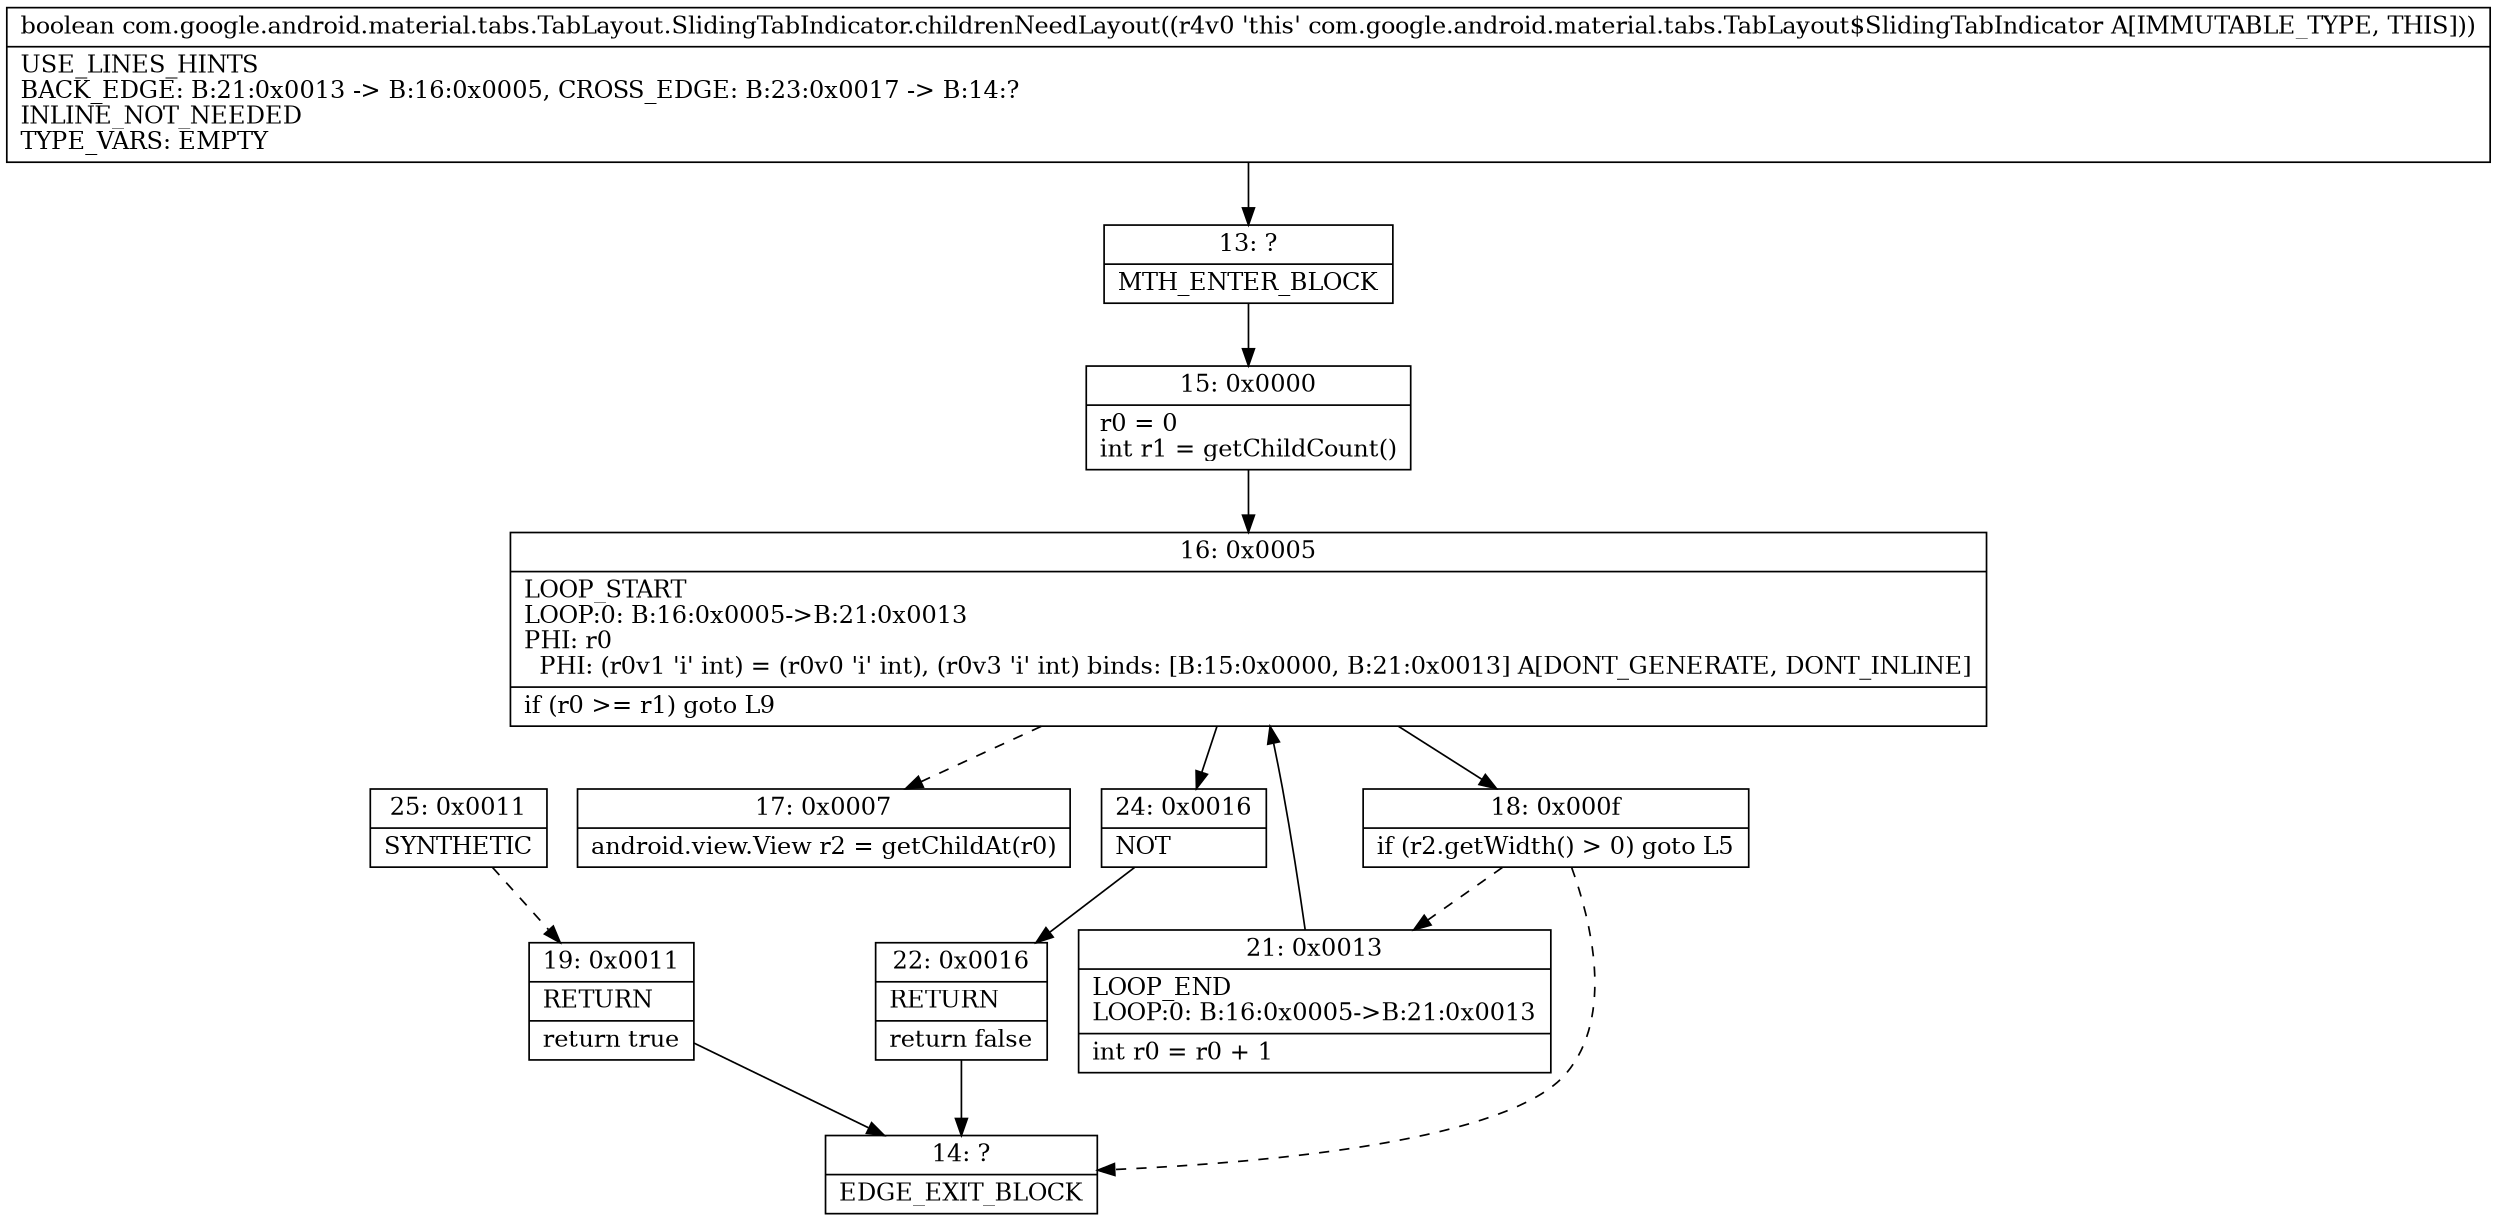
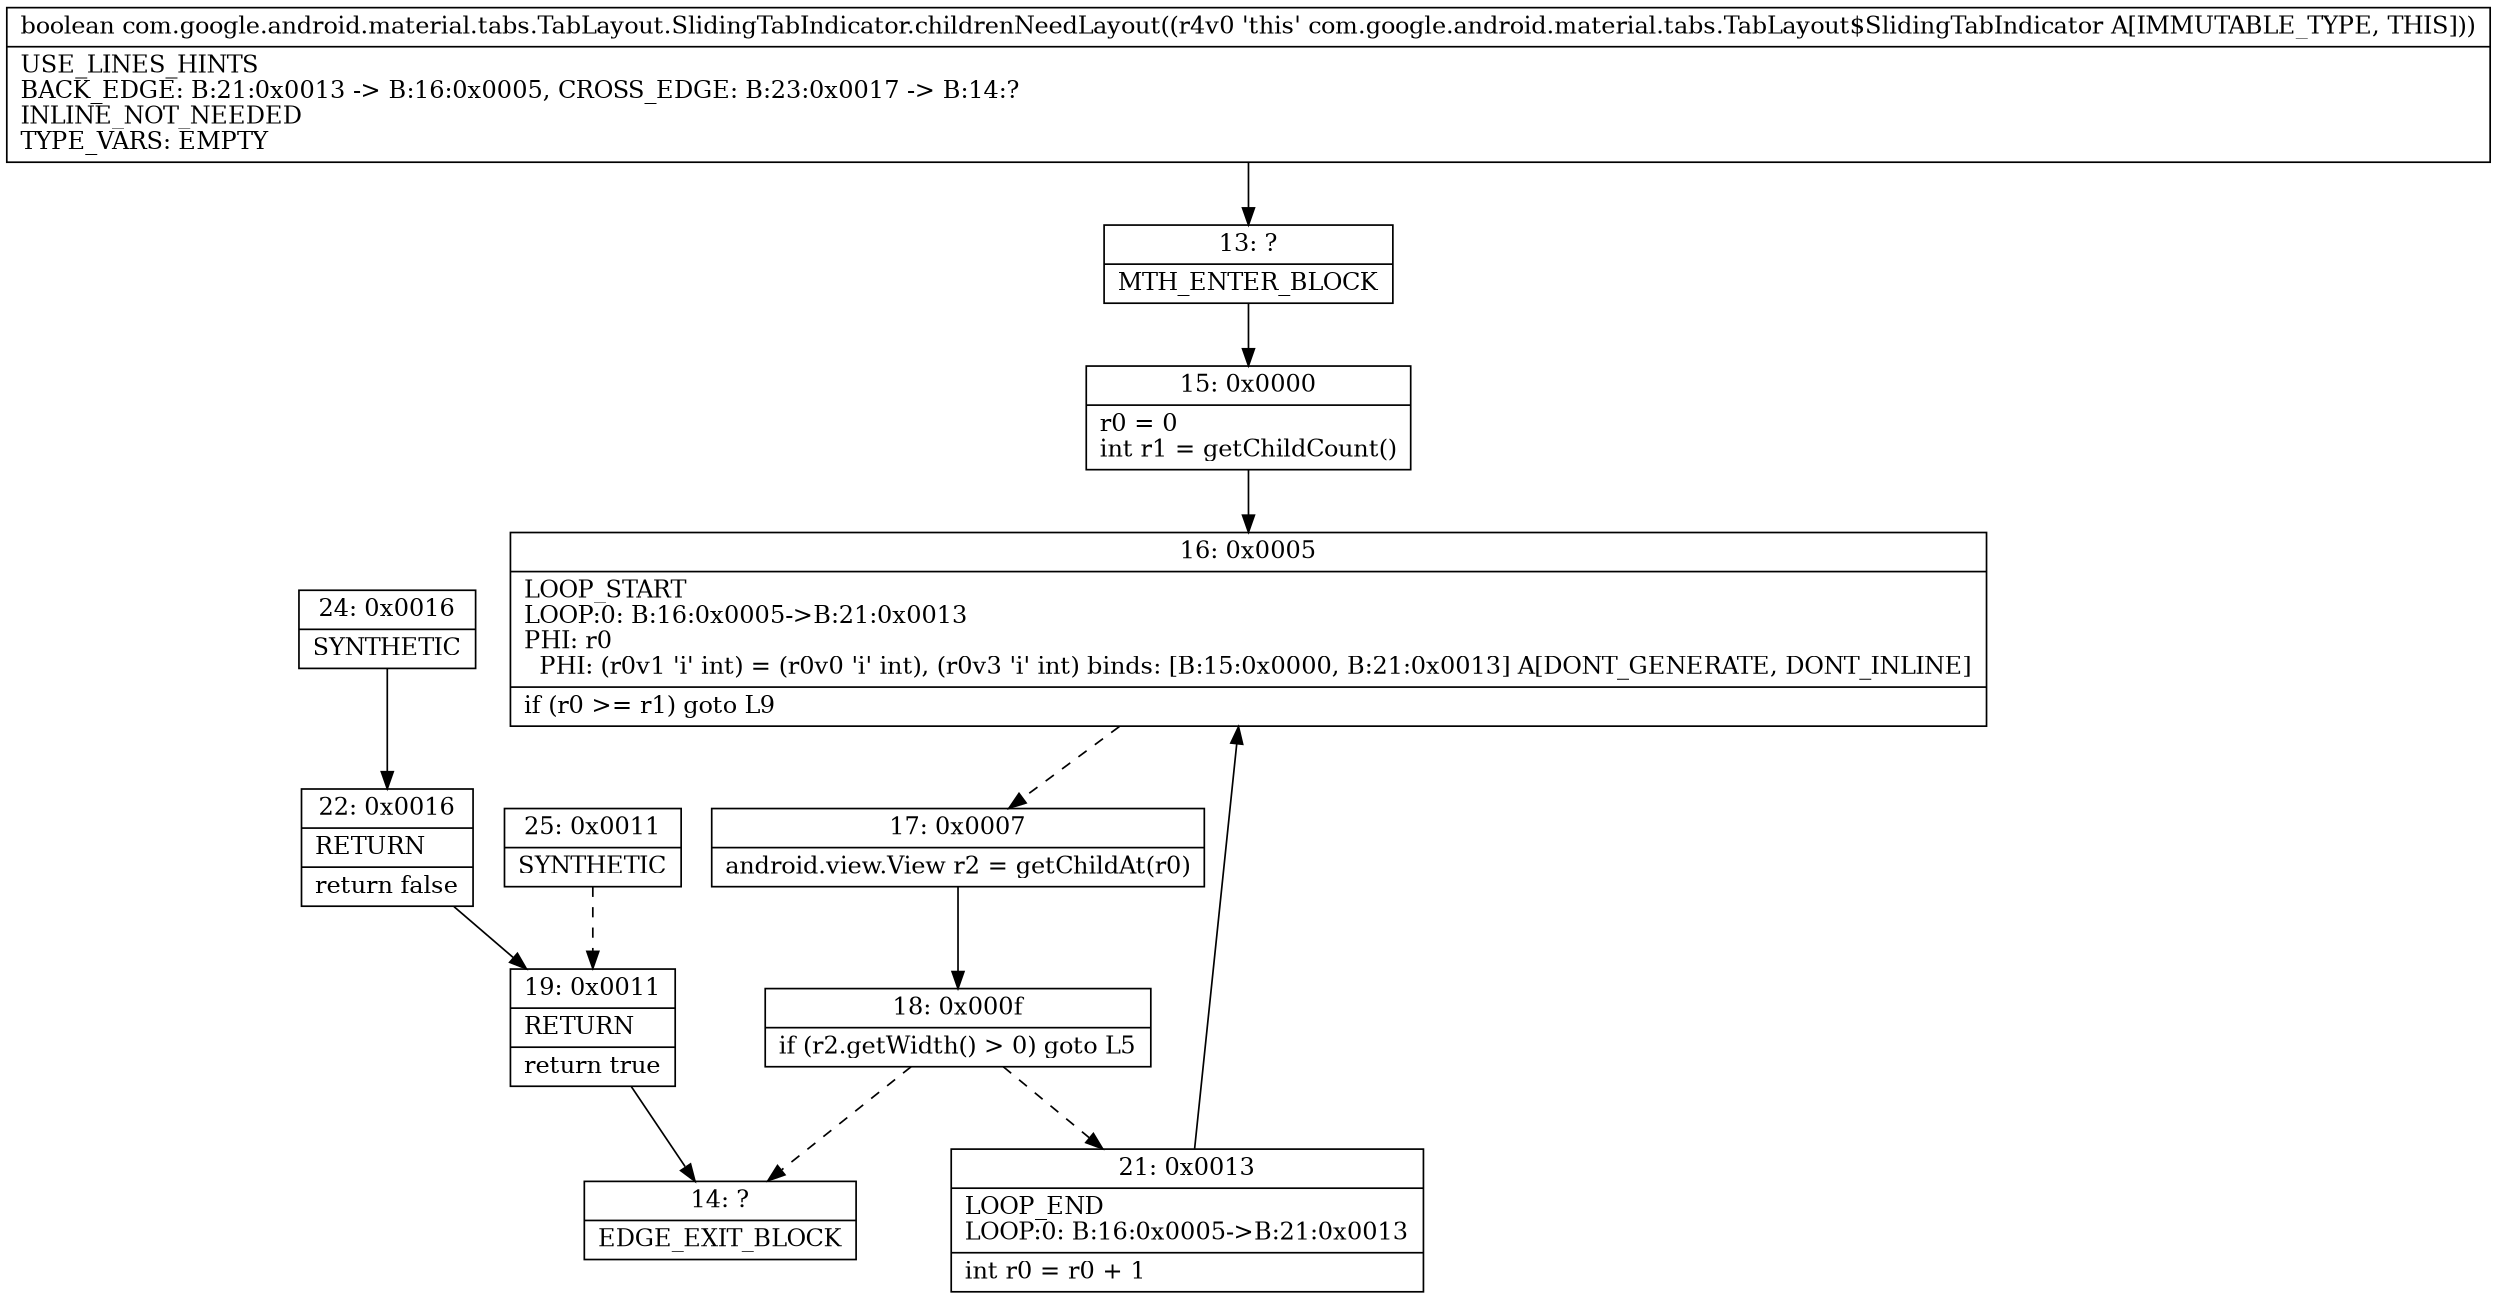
  digraph {
    node [shape=record]
    n1 [label="{13\:\ ?|MTH_ENTER_BLOCK\l}"]
    n2 [label="{15\:\ 0x0000|r0 = 0\lint r1 = getChildCount()\l}"]
    n3 [label="{16\:\ 0x0005|LOOP_START\lLOOP:0: B:16:0x0005\-\>B:21:0x0013\lPHI: r0 \l  PHI: (r0v1 'i' int) = (r0v0 'i' int), (r0v3 'i' int) binds: [B:15:0x0000, B:21:0x0013] A[DONT_GENERATE, DONT_INLINE]\l|if (r0 \>= r1) goto L9\l}"]
    n4 [label="{17\:\ 0x0007|android.view.View r2 = getChildAt(r0)\l}"]
-   n5 [label="{24\:\ 0x0016|NOT\l}"]
+   n5 [label="{24\:\ 0x0016|SYNTHETIC\l}"]
    n6 [label="{18\:\ 0x000f|if (r2.getWidth() \> 0) goto L5\l}"]
    n7 [label="{22\:\ 0x0016|RETURN\l|return false\l}"]
    n8 [label="{21\:\ 0x0013|LOOP_END\lLOOP:0: B:16:0x0005\-\>B:21:0x0013\l|int r0 = r0 + 1\l}"]
    n9 [label="{14\:\ ?|EDGE_EXIT_BLOCK\l}"]
    n10 [label="{25\:\ 0x0011|SYNTHETIC\l}"]
    n11 [label="{19\:\ 0x0011|RETURN\l|return true\l}"]
    n12 [label="{boolean com.google.android.material.tabs.TabLayout.SlidingTabIndicator.childrenNeedLayout((r4v0 'this' com.google.android.material.tabs.TabLayout$SlidingTabIndicator A[IMMUTABLE_TYPE, THIS]))  | USE_LINES_HINTS\lBACK_EDGE: B:21:0x0013 \-\> B:16:0x0005, CROSS_EDGE: B:23:0x0017 \-\> B:14:?\lINLINE_NOT_NEEDED\lTYPE_VARS: EMPTY\l}"]
    n1 -> n2
    n2 -> n3
    n3 -> n4 [style=dashed]
-   n3 -> n5
-   n3 -> n6
+   n4 -> n6
    n5 -> n7
    n6 -> n8 [style=dashed]
    n6 -> n9 [style=dashed]
-   n7 -> n9
+   n7 -> n11
    n8 -> n3
    n10 -> n11 [style=dashed]
    n11 -> n9
    n12 -> n1
  }
